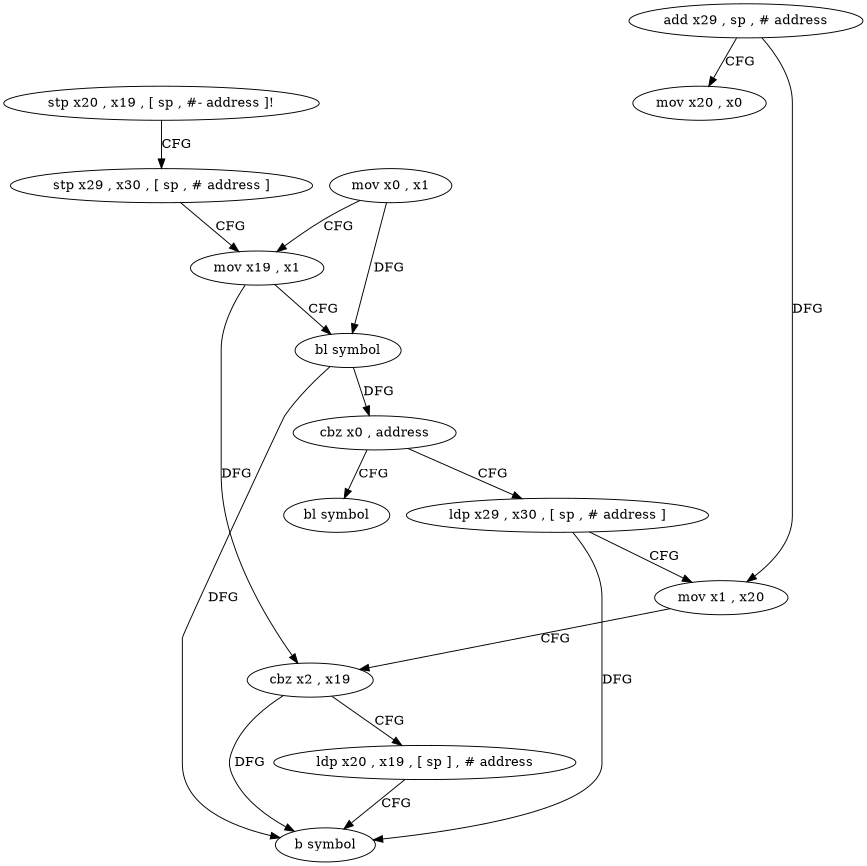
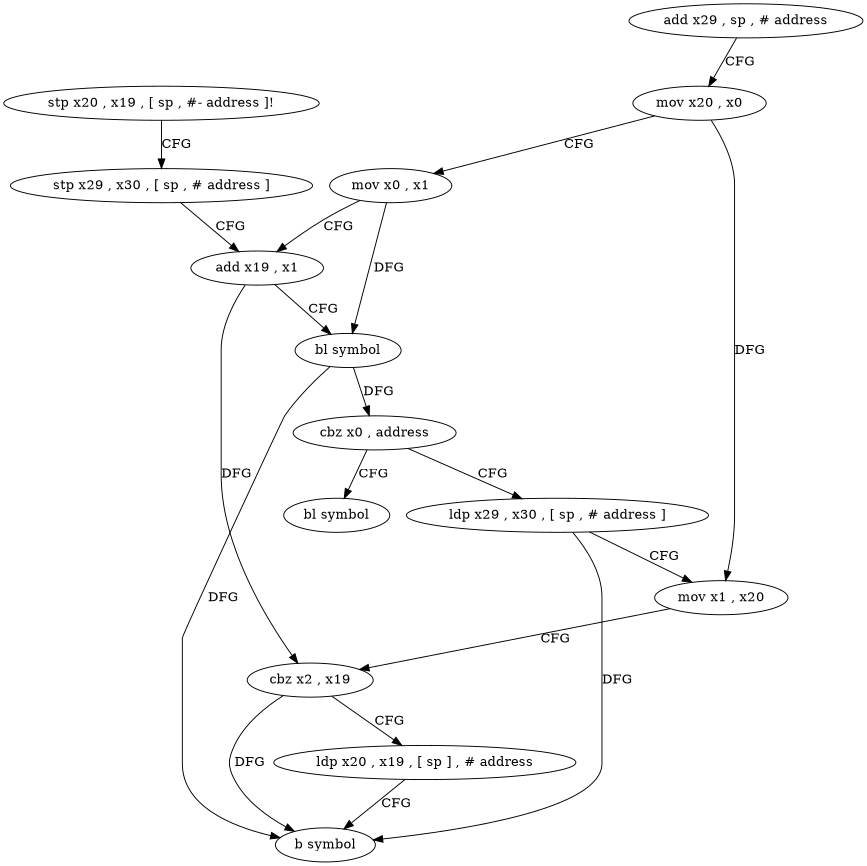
  digraph {
    n1 [label="stp x20 , x19 , [ sp , #- address ]!"]
    n2 [label="stp x29 , x30 , [ sp , # address ]"]
-   n3 [label="mov x19 , x1"]
+   n3 [label="add x19 , x1"]
    n4 [label="add x29 , sp , # address"]
    n5 [label="mov x20 , x0"]
    n6 [label="mov x0 , x1"]
    n7 [label="mov x1 , x20"]
    n8 [label="bl symbol"]
    n9 [label="cbz x2 , x19"]
    n10 [label="cbz x0 , address"]
    n11 [label="b symbol"]
    n12 [label="ldp x20 , x19 , [ sp ] , # address"]
    n13 [label="bl symbol"]
    n14 [label="ldp x29 , x30 , [ sp , # address ]"]
    n1 -> n2 [label=CFG]
    n2 -> n3 [label=CFG]
    n3 -> n8 [label=CFG]
    n3 -> n9 [label=DFG]
    n4 -> n5 [label=CFG]
-   n4 -> n7 [label=DFG]
+   n5 -> n6 [label=CFG]
+   n5 -> n7 [label=DFG]
    n6 -> n3 [label=CFG]
    n6 -> n8 [label=DFG]
    n7 -> n9 [label=CFG]
    n8 -> n10 [label=DFG]
    n8 -> n11 [label=DFG]
    n9 -> n11 [label=DFG]
    n9 -> n12 [label=CFG]
    n10 -> n13 [label=CFG]
    n10 -> n14 [label=CFG]
    n12 -> n11 [label=CFG]
    n14 -> n7 [label=CFG]
    n14 -> n11 [label=DFG]
  }
